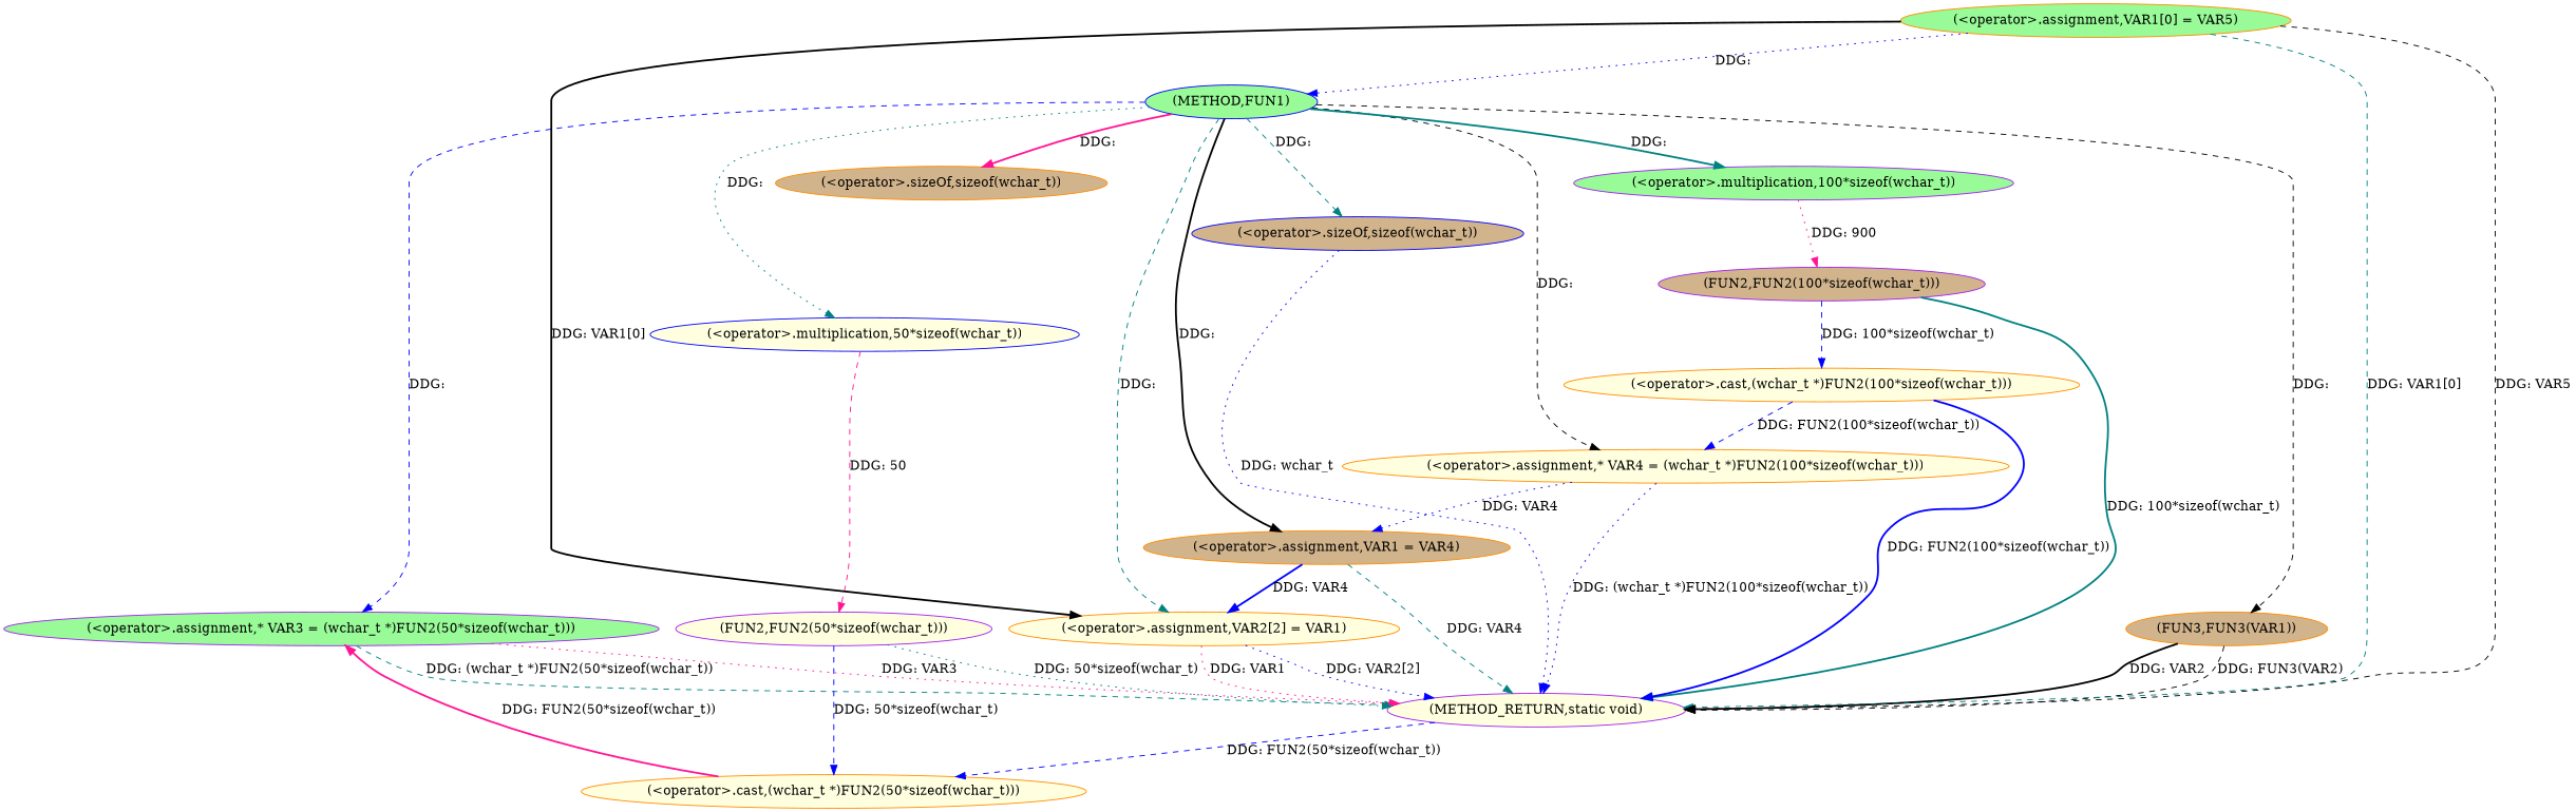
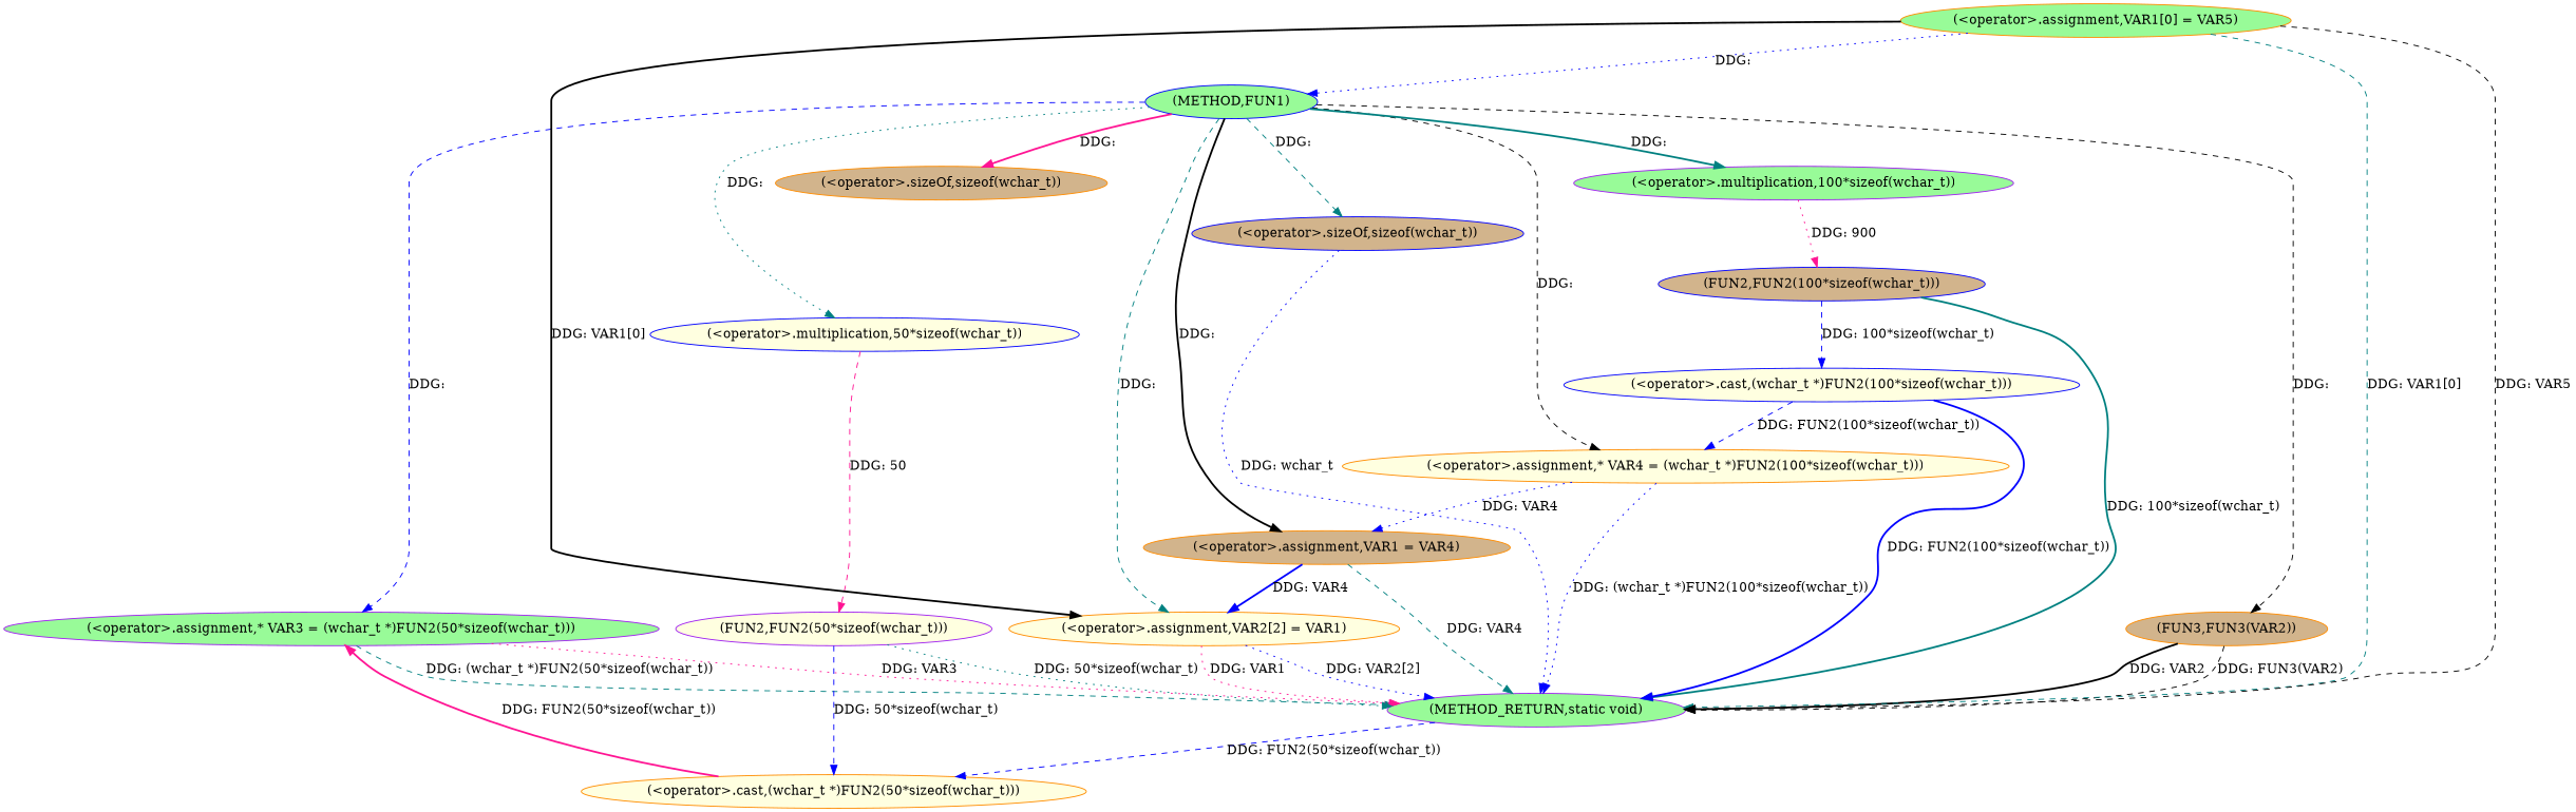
  digraph {
    node [color=darkorange fillcolor=lightyellow style=filled]
    edge [color=blue style=dashed]
    n1 [color=blue fillcolor=palegreen label="(METHOD,FUN1)"]
    n2 [color=purple fillcolor=palegreen label="(<operator>.assignment,* VAR3 = (wchar_t *)FUN2(50*sizeof(wchar_t)))"]
    n3 [color=blue label="(<operator>.multiplication,50*sizeof(wchar_t))"]
    n4 [fillcolor=tan label="(<operator>.sizeOf,sizeof(wchar_t))"]
    n5 [label="(<operator>.assignment,* VAR4 = (wchar_t *)FUN2(100*sizeof(wchar_t)))"]
    n6 [color=purple fillcolor=palegreen label="(<operator>.multiplication,100*sizeof(wchar_t))"]
    n7 [color=blue fillcolor=tan label="(<operator>.sizeOf,sizeof(wchar_t))"]
    n8 [fillcolor=tan label="(<operator>.assignment,VAR1 = VAR4)"]
    n9 [label="(<operator>.assignment,VAR2[2] = VAR1)"]
-   n10 [fillcolor=tan label="(FUN3,FUN3(VAR1))"]
-   n11 [color=purple label="(METHOD_RETURN,static void)"]
+   n10 [fillcolor=tan label="(FUN3,FUN3(VAR2))"]
+   n11 [color=purple fillcolor=palegreen label="(METHOD_RETURN,static void)"]
    n12 [color=purple label="(FUN2,FUN2(50*sizeof(wchar_t)))"]
-   n13 [color=purple fillcolor=tan label="(FUN2,FUN2(100*sizeof(wchar_t)))"]
+   n13 [color=blue fillcolor=tan label="(FUN2,FUN2(100*sizeof(wchar_t)))"]
    n14 [fillcolor=palegreen label="(<operator>.assignment,VAR1[0] = VAR5)"]
    n15 [label="(<operator>.cast,(wchar_t *)FUN2(50*sizeof(wchar_t)))"]
-   n16 [label="(<operator>.cast,(wchar_t *)FUN2(100*sizeof(wchar_t)))"]
+   n16 [color=blue label="(<operator>.cast,(wchar_t *)FUN2(100*sizeof(wchar_t)))"]
    n1 -> n2 [label="DDG: "]
    n1 -> n3 [color=teal label="DDG: " style=dotted]
    n1 -> n4 [color=deeppink label="DDG: " style=bold]
    n1 -> n5 [color=black label="DDG: "]
    n1 -> n6 [color=teal label="DDG: " style=bold]
    n1 -> n7 [color=teal label="DDG: "]
    n1 -> n8 [color=black label="DDG: " style=bold]
    n1 -> n9 [color=teal label="DDG: "]
    n1 -> n10 [color=black label="DDG: "]
    n2 -> n11 [color=teal label="DDG: (wchar_t *)FUN2(50*sizeof(wchar_t))"]
    n2 -> n11 [color=deeppink label="DDG: VAR3" style=dotted]
    n3 -> n12 [color=deeppink label="DDG: 50"]
    n5 -> n8 [label="DDG: VAR4" style=dotted]
    n5 -> n11 [label="DDG: (wchar_t *)FUN2(100*sizeof(wchar_t))" style=dotted]
    n6 -> n13 [color=deeppink label="DDG: 900" style=dotted]
    n7 -> n11 [label="DDG: wchar_t" style=dotted]
    n8 -> n9 [label="DDG: VAR4" style=bold]
    n8 -> n11 [color=teal label="DDG: VAR4"]
    n9 -> n11 [label="DDG: VAR2[2]" style=dotted]
    n9 -> n11 [color=deeppink label="DDG: VAR1" style=dotted]
    n10 -> n11 [color=black label="DDG: VAR2" style=bold]
    n10 -> n11 [color=black label="DDG: FUN3(VAR2)"]
    n11 -> n15 [label="DDG: FUN2(50*sizeof(wchar_t))"]
    n12 -> n11 [color=teal label="DDG: 50*sizeof(wchar_t)" style=dotted]
    n12 -> n15 [label="DDG: 50*sizeof(wchar_t)"]
    n13 -> n11 [color=teal label="DDG: 100*sizeof(wchar_t)" style=bold]
    n13 -> n16 [label="DDG: 100*sizeof(wchar_t)"]
    n14 -> n1 [label="DDG: " style=dotted]
    n14 -> n9 [color=black label="DDG: VAR1[0]" style=bold]
    n14 -> n11 [color=teal label="DDG: VAR1[0]"]
    n14 -> n11 [color=black label="DDG: VAR5"]
    n15 -> n2 [color=deeppink label="DDG: FUN2(50*sizeof(wchar_t))" style=bold]
    n16 -> n5 [label="DDG: FUN2(100*sizeof(wchar_t))"]
    n16 -> n11 [label="DDG: FUN2(100*sizeof(wchar_t))" style=bold]
  }
